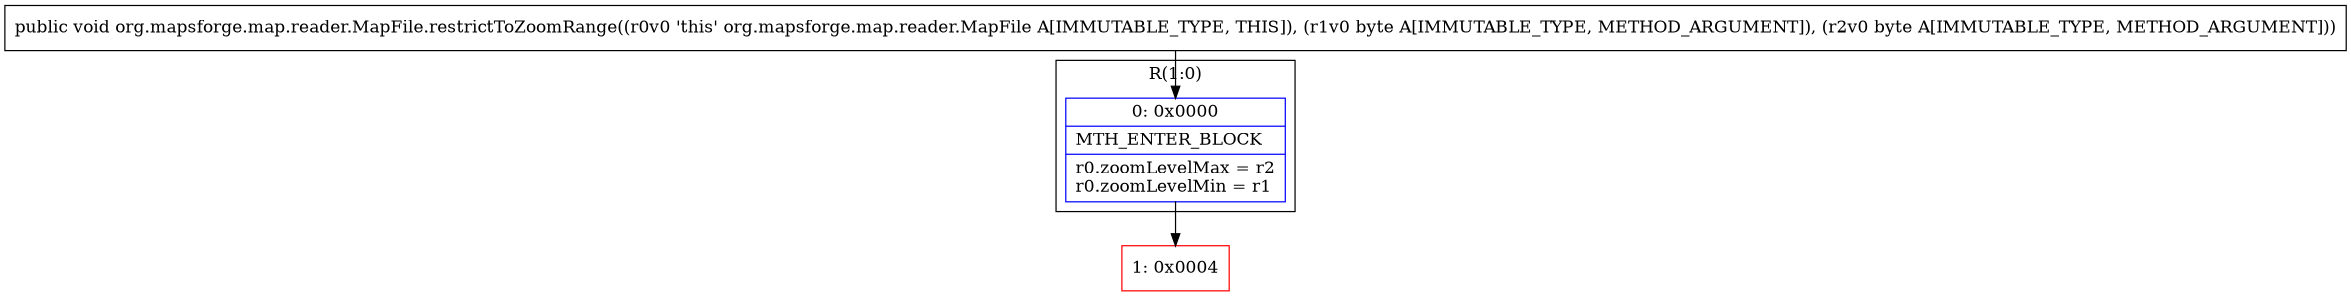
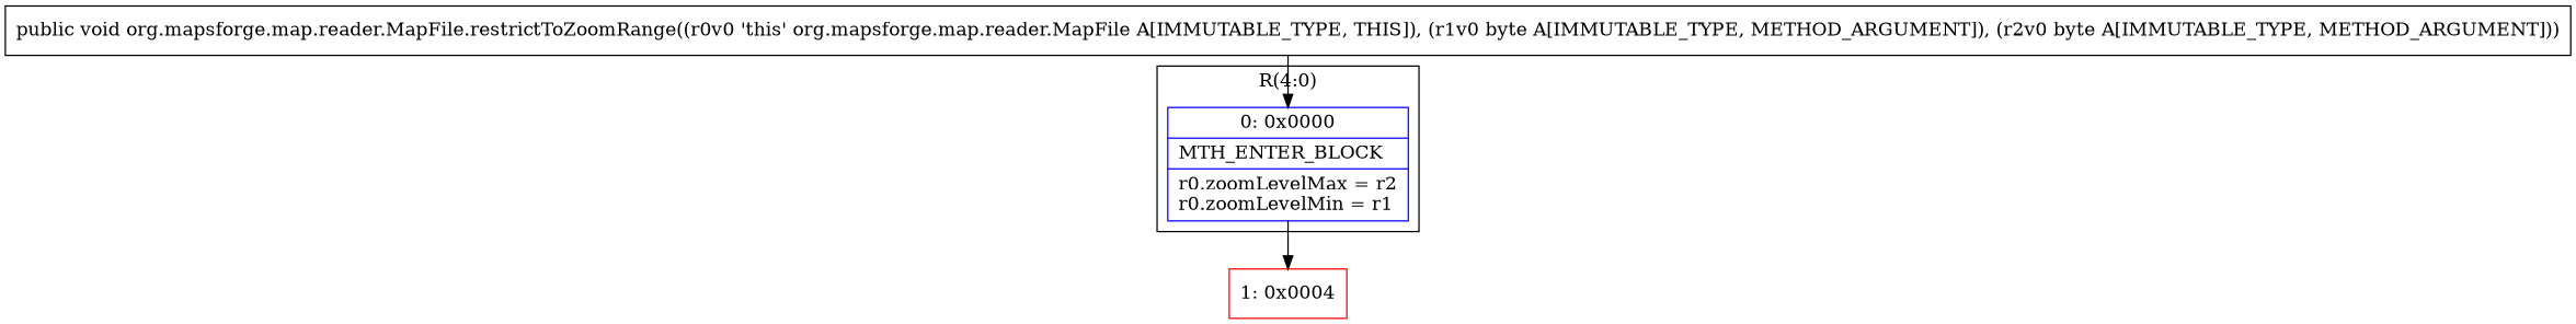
  digraph {
    node [shape=record]
    n1 [color=blue label="{0\:\ 0x0000|MTH_ENTER_BLOCK\l|r0.zoomLevelMax = r2\lr0.zoomLevelMin = r1\l}"]
    n2 [color=red label="{1\:\ 0x0004}"]
    n3 [label="{public void org.mapsforge.map.reader.MapFile.restrictToZoomRange((r0v0 'this' org.mapsforge.map.reader.MapFile A[IMMUTABLE_TYPE, THIS]), (r1v0 byte A[IMMUTABLE_TYPE, METHOD_ARGUMENT]), (r2v0 byte A[IMMUTABLE_TYPE, METHOD_ARGUMENT])) }"]
    subgraph cluster_1 {
-     label="R(1:0)"
+     label="R(4:0)"
      n1
    }
    n1 -> n2
    n3 -> n1
  }
